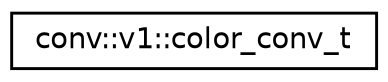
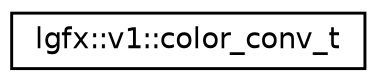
  digraph {
    rankdir=LR
-   n1 [color=black fillcolor=white fontname=Helvetica fontsize=10 height=0.2 label="conv::v1::color_conv_t" shape=record style=filled width=0.4]
+   n1 [color=black fillcolor=white fontname=Helvetica fontsize=10 height=0.2 label="lgfx::v1::color_conv_t" shape=record style=filled width=0.4]
  }
